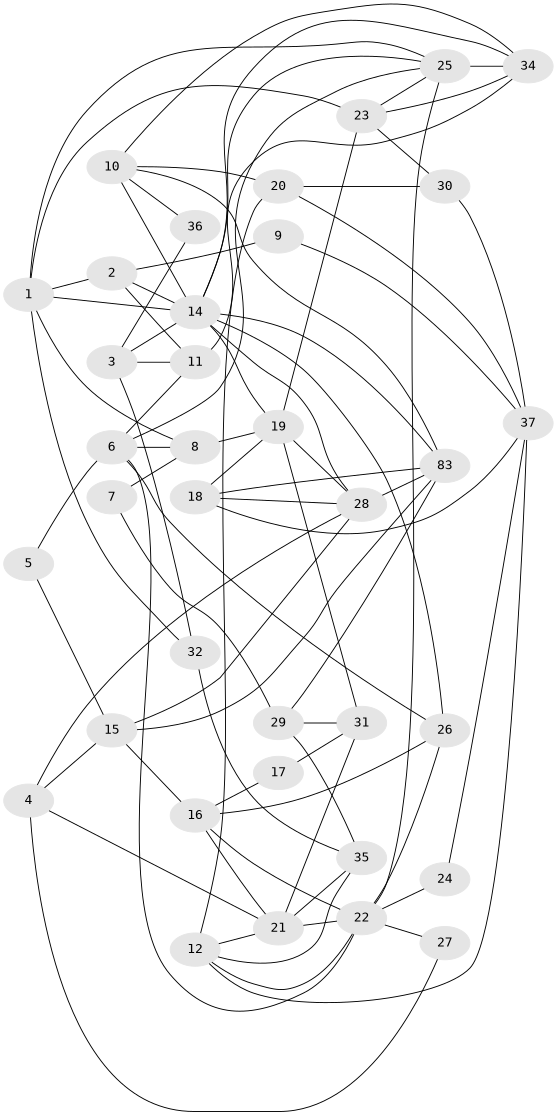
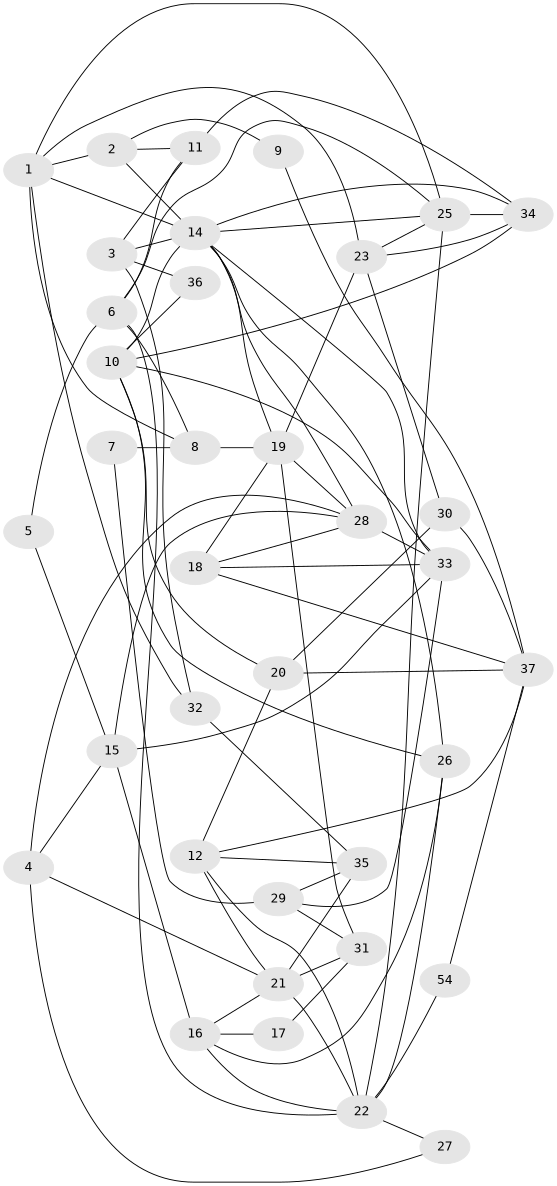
  graph {
    fontname="DejaVu Sans Mono"
    rankdir=LR
    node [color=gray90 fontname="DejaVu Sans Mono" style=filled]
    edge [fontname="DejaVu Sans Mono" weight=1.0]
    1
    2
    8
    14
    23
    25
    32
    9
    11
    19
    28
    26
-   33 [label=83]
+   33
    34
    30
    35
    37
    3
    36
    4
    15
    21
    27
    16
    22
    31
    5
    6
-   24
+   24 [label=54]
    7
    29
    10
    20
    12
    18
    17
    1 -- 2
    1 -- 8
    1 -- 14
    1 -- 23
    1 -- 25
    1 -- 32
    2 -- 14
    2 -- 9
    2 -- 11
    8 -- 19
    14 -- 25
    14 -- 19
    14 -- 28
    14 -- 26
    14 -- 33
    14 -- 34
    23 -- 25
    23 -- 34
    23 -- 30
    25 -- 34
    32 -- 35
    9 -- 37
    11 -- 34
    19 -- 23
    19 -- 28
    19 -- 31
    28 -- 33
    30 -- 37
    3 -- 14
    3 -- 32
    3 -- 11
    3 -- 36
    4 -- 28
    4 -- 15
    4 -- 21
    4 -- 27
    15 -- 28
    15 -- 33
    15 -- 16
    21 -- 35
    21 -- 22
    21 -- 31
    16 -- 26
    16 -- 21
    16 -- 22
    16 -- 17
    22 -- 25
    22 -- 26
    22 -- 27
    22 -- 24
    5 -- 15
    5 -- 6
    6 -- 8
    6 -- 25
    6 -- 11
    6 -- 22
    24 -- 37
    7 -- 8
    7 -- 29
    29 -- 33
    29 -- 35 [weight=2.0]
    29 -- 31 [weight=2.0]
    10 -- 14
-   6 -- 26
+   10 -- 26
    10 -- 33
    10 -- 34
    10 -- 36
    10 -- 20 [weight=2.0]
    20 -- 30
    20 -- 37
    12 -- 35
    12 -- 37
    12 -- 21 [weight=2.0]
    12 -- 22
    12 -- 20
    18 -- 19
    18 -- 28 [weight=2.0]
    18 -- 33
    18 -- 37
    17 -- 31
  }
